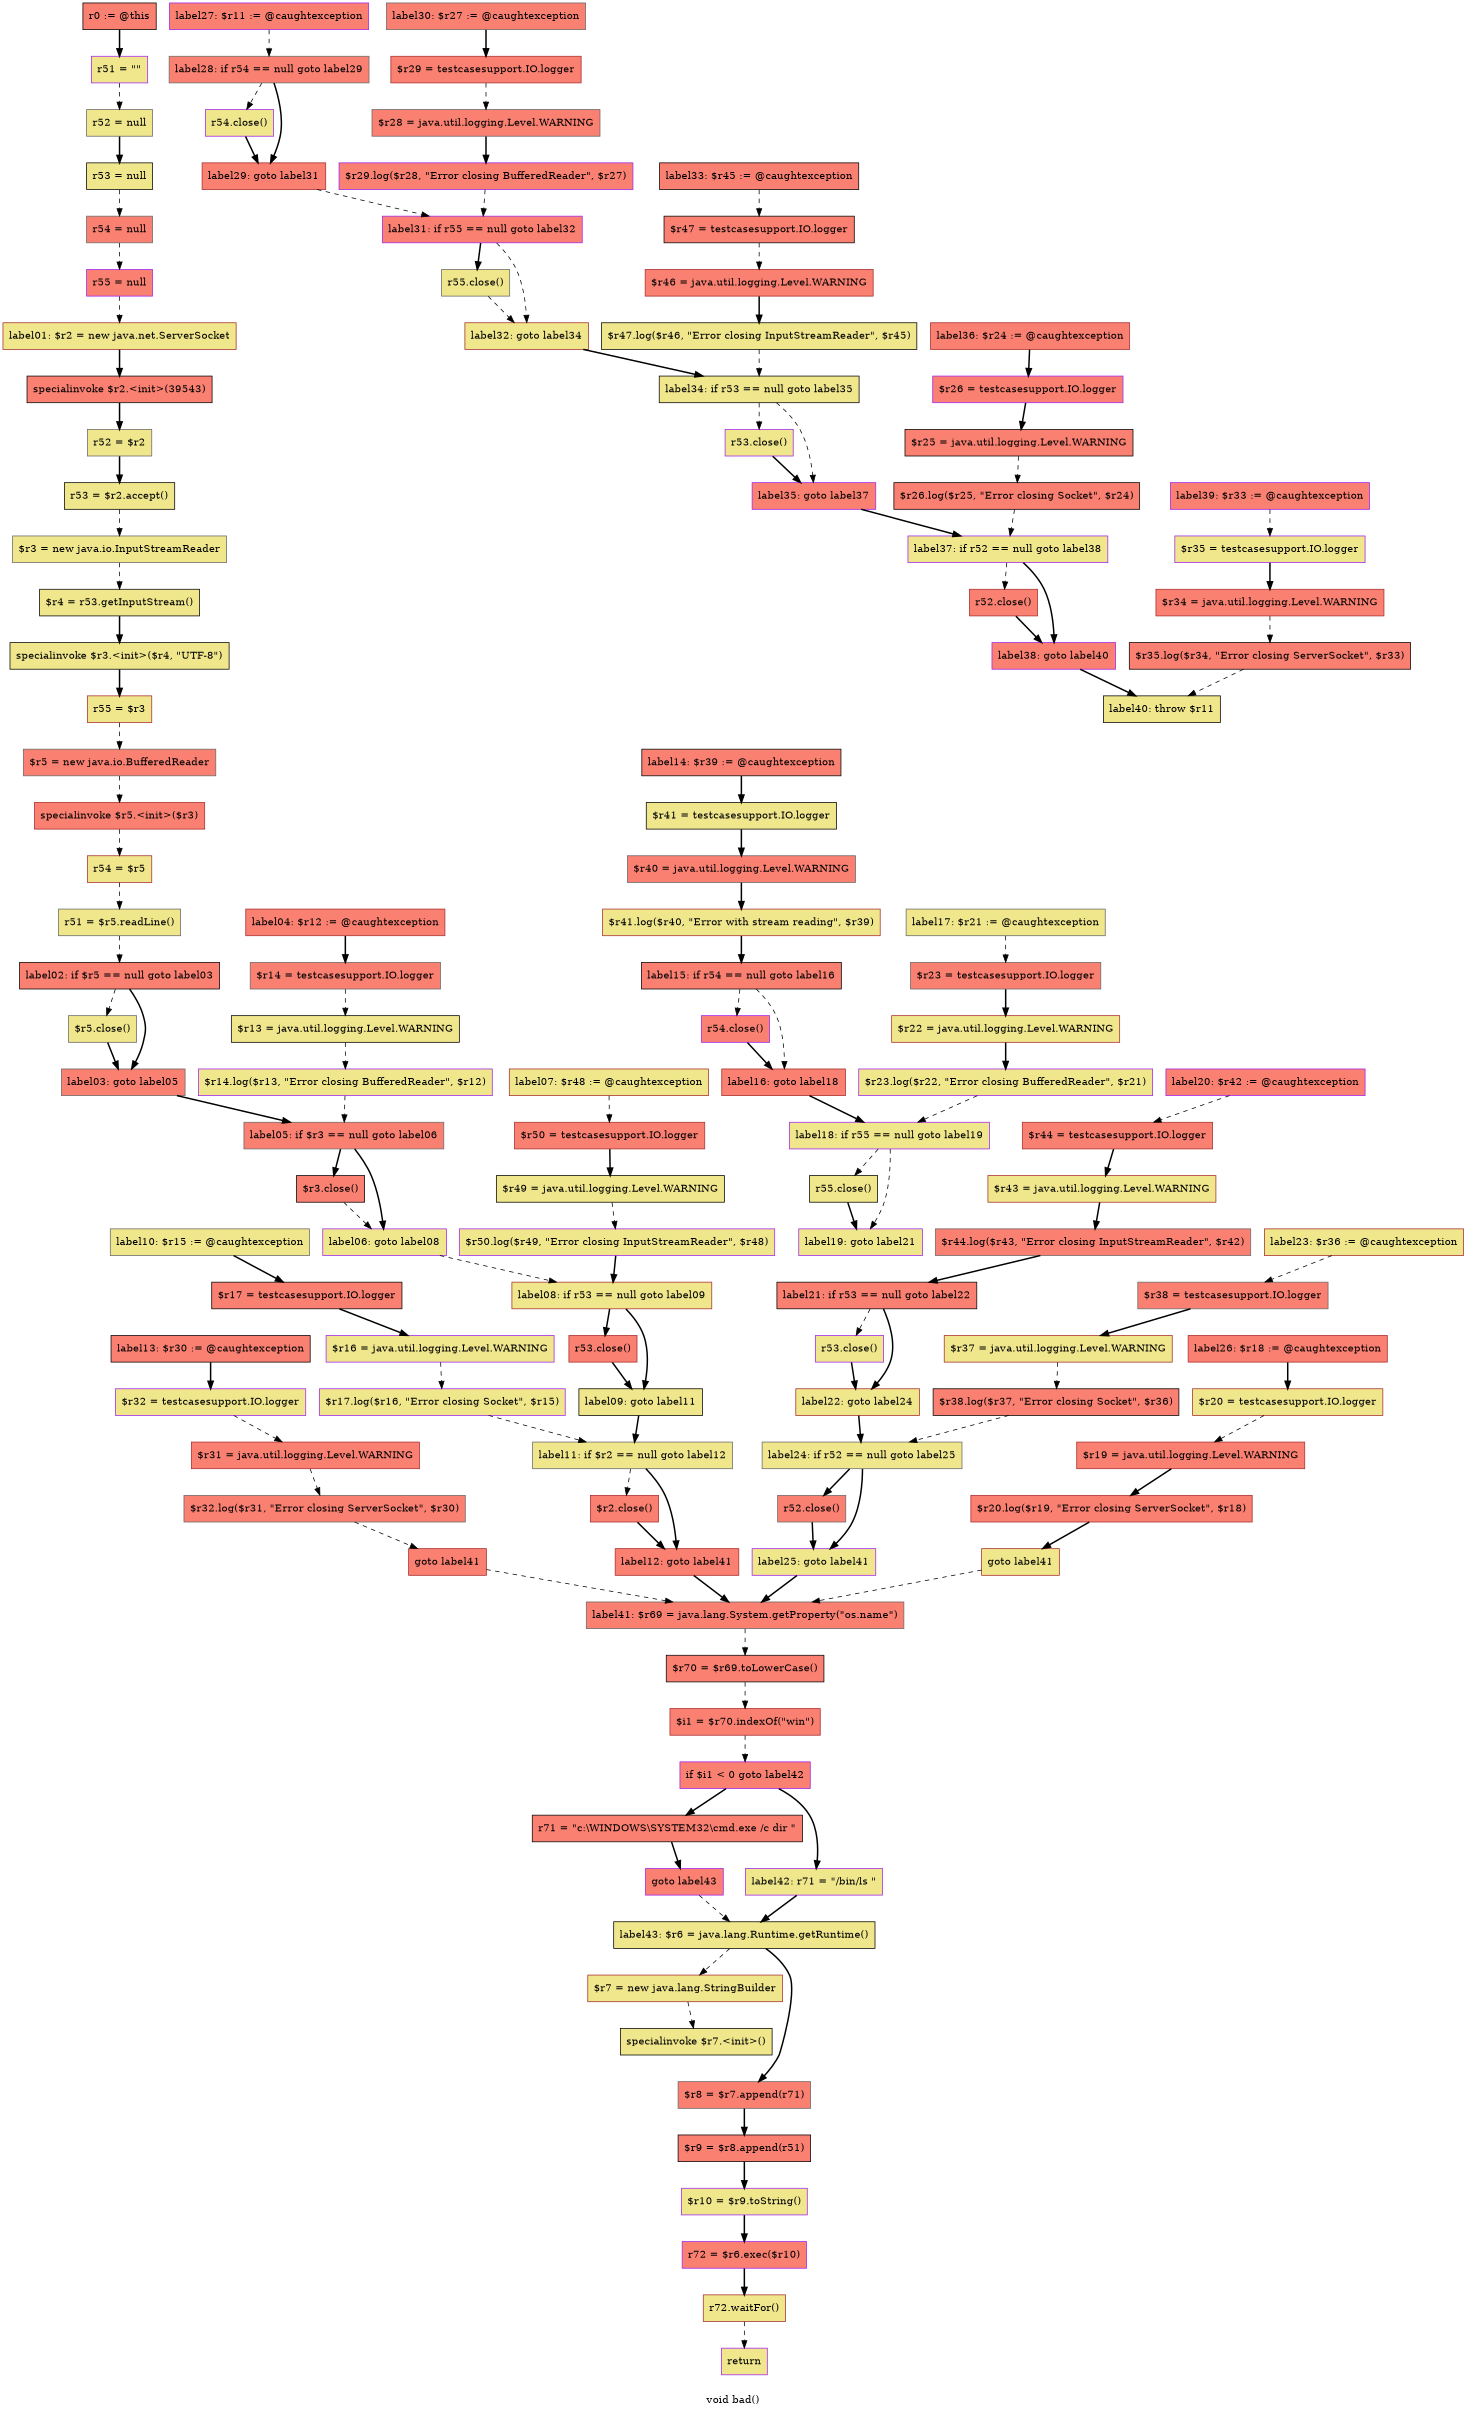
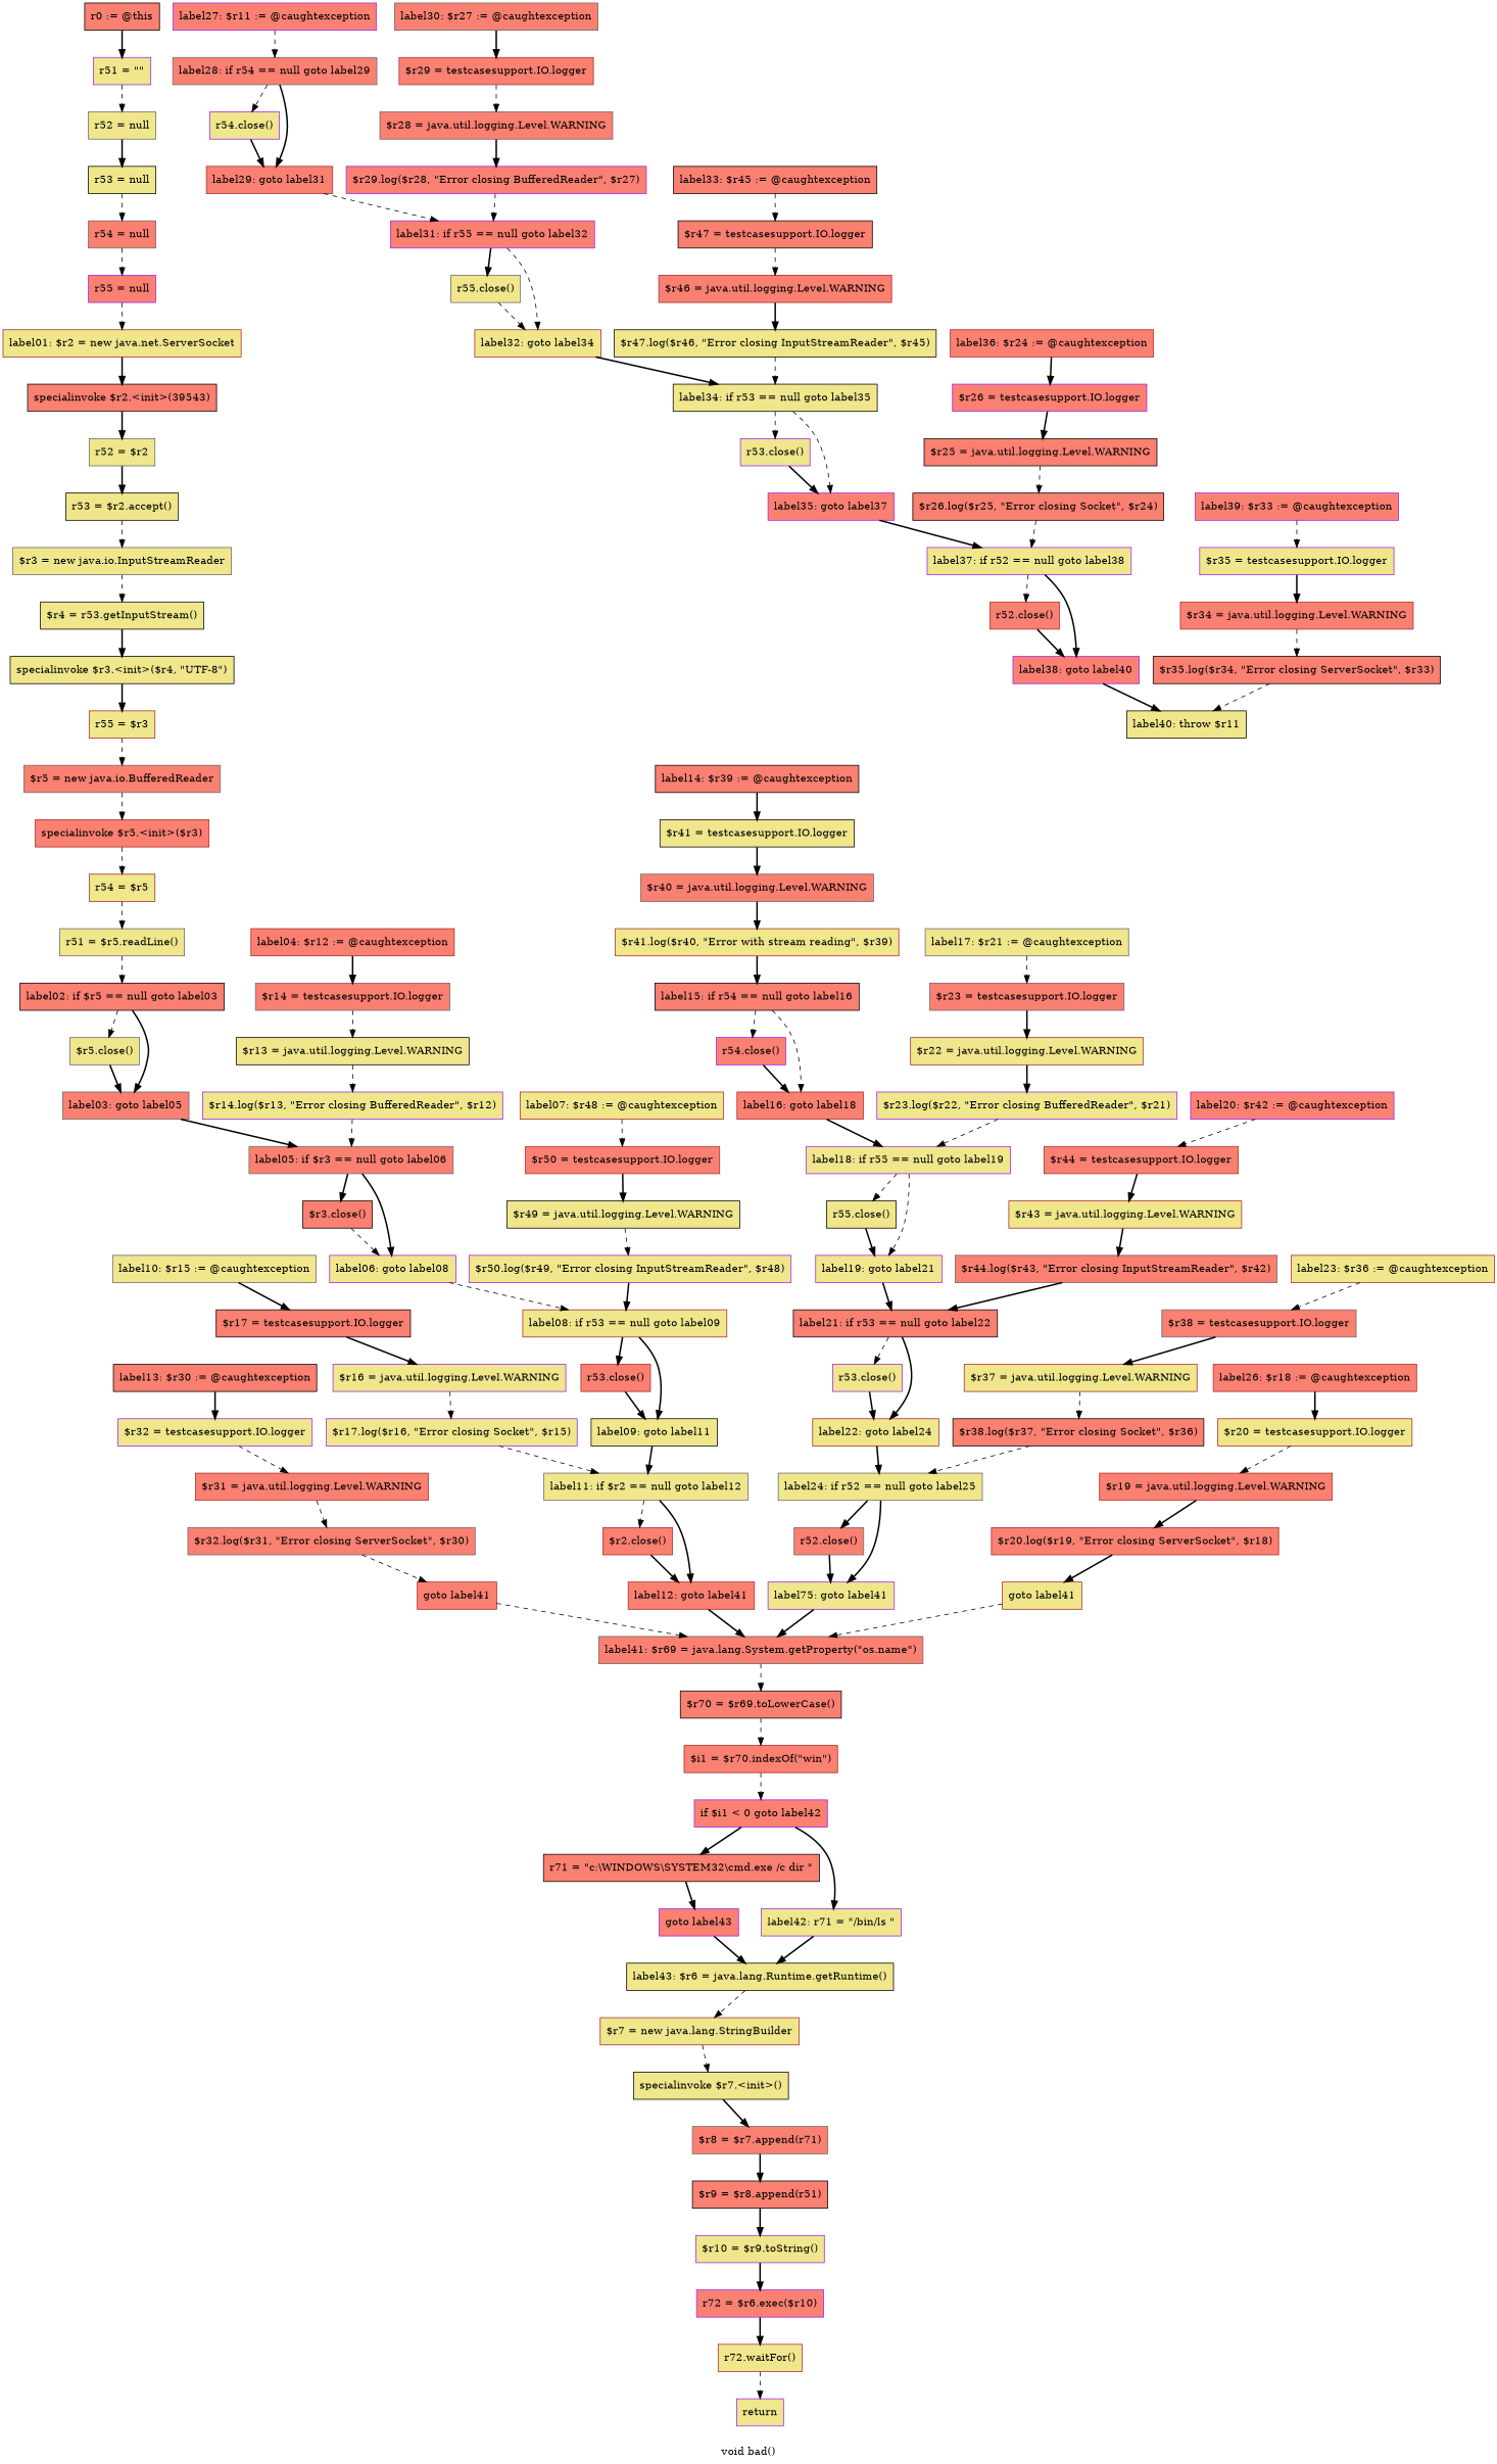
  digraph {
    label="void bad()"
    node [color=brown fillcolor=salmon shape=box style=filled]
    edge [style=bold]
    n1 [color=black label="r0 := @this"]
    n2 [color=purple fillcolor=khaki label="r51 = \"\""]
    n3 [color=gray40 fillcolor=khaki label="r52 = null"]
    n4 [color=black fillcolor=khaki label="r53 = null"]
    n5 [color=gray40 label="r54 = null"]
    n6 [color=purple label="r55 = null"]
    n7 [fillcolor=khaki label="label01: $r2 = new java.net.ServerSocket"]
    n8 [color=black label="specialinvoke $r2.<init>(39543)"]
    n9 [color=gray40 fillcolor=khaki label="r52 = $r2"]
    n10 [color=black fillcolor=khaki label="r53 = $r2.accept()"]
    n11 [color=gray40 fillcolor=khaki label="$r3 = new java.io.InputStreamReader"]
    n12 [color=black fillcolor=khaki label="$r4 = r53.getInputStream()"]
    n13 [color=black fillcolor=khaki label="specialinvoke $r3.<init>($r4, \"UTF-8\")"]
    n14 [fillcolor=khaki label="r55 = $r3"]
    n15 [color=gray40 label="$r5 = new java.io.BufferedReader"]
    n16 [label="specialinvoke $r5.<init>($r3)"]
    n17 [fillcolor=khaki label="r54 = $r5"]
    n18 [color=gray40 fillcolor=khaki label="r51 = $r5.readLine()"]
    n19 [color=black label="label02: if $r5 == null goto label03"]
    n20 [color=gray40 fillcolor=khaki label="$r5.close()"]
    n21 [color=gray40 label="label03: goto label05"]
    n22 [color=gray40 label="label05: if $r3 == null goto label06"]
    n23 [color=black label="$r3.close()"]
    n24 [color=purple fillcolor=khaki label="label06: goto label08"]
    n25 [fillcolor=khaki label="label08: if r53 == null goto label09"]
    n26 [label="label04: $r12 := @caughtexception"]
    n27 [color=gray40 label="$r14 = testcasesupport.IO.logger"]
    n28 [color=black fillcolor=khaki label="$r13 = java.util.logging.Level.WARNING"]
    n29 [color=purple fillcolor=khaki label="$r14.log($r13, \"Error closing BufferedReader\", $r12)"]
    n30 [label="r53.close()"]
    n31 [color=black fillcolor=khaki label="label09: goto label11"]
    n32 [color=gray40 fillcolor=khaki label="label11: if $r2 == null goto label12"]
    n33 [fillcolor=khaki label="label07: $r48 := @caughtexception"]
    n34 [label="$r50 = testcasesupport.IO.logger"]
    n35 [color=black fillcolor=khaki label="$r49 = java.util.logging.Level.WARNING"]
    n36 [color=purple fillcolor=khaki label="$r50.log($r49, \"Error closing InputStreamReader\", $r48)"]
    n37 [label="$r2.close()"]
    n38 [label="label12: goto label41"]
    n39 [color=gray40 label="label41: $r69 = java.lang.System.getProperty(\"os.name\")"]
    n40 [color=gray40 fillcolor=khaki label="label10: $r15 := @caughtexception"]
    n41 [color=black label="$r17 = testcasesupport.IO.logger"]
    n42 [color=purple fillcolor=khaki label="$r16 = java.util.logging.Level.WARNING"]
    n43 [color=purple fillcolor=khaki label="$r17.log($r16, \"Error closing Socket\", $r15)"]
    n44 [color=black label="$r70 = $r69.toLowerCase()"]
    n45 [label="$i1 = $r70.indexOf(\"win\")"]
    n46 [color=black label="label13: $r30 := @caughtexception"]
    n47 [color=purple fillcolor=khaki label="$r32 = testcasesupport.IO.logger"]
    n48 [label="$r31 = java.util.logging.Level.WARNING"]
    n49 [color=gray40 label="$r32.log($r31, \"Error closing ServerSocket\", $r30)"]
    n50 [label="goto label41"]
    n51 [color=black label="label14: $r39 := @caughtexception"]
    n52 [color=black fillcolor=khaki label="$r41 = testcasesupport.IO.logger"]
    n53 [color=gray40 label="$r40 = java.util.logging.Level.WARNING"]
    n54 [fillcolor=khaki label="$r41.log($r40, \"Error with stream reading\", $r39)"]
    n55 [color=black label="label15: if r54 == null goto label16"]
    n56 [color=purple label="r54.close()"]
    n57 [label="label16: goto label18"]
    n58 [color=purple fillcolor=khaki label="label18: if r55 == null goto label19"]
    n59 [color=black fillcolor=khaki label="r55.close()"]
    n60 [color=purple fillcolor=khaki label="label19: goto label21"]
    n61 [color=black label="label21: if r53 == null goto label22"]
    n62 [color=gray40 fillcolor=khaki label="label17: $r21 := @caughtexception"]
    n63 [color=gray40 label="$r23 = testcasesupport.IO.logger"]
    n64 [fillcolor=khaki label="$r22 = java.util.logging.Level.WARNING"]
    n65 [color=purple fillcolor=khaki label="$r23.log($r22, \"Error closing BufferedReader\", $r21)"]
    n66 [color=purple fillcolor=khaki label="r53.close()"]
    n67 [fillcolor=khaki label="label22: goto label24"]
    n68 [color=gray40 fillcolor=khaki label="label24: if r52 == null goto label25"]
    n69 [color=purple label="label20: $r42 := @caughtexception"]
    n70 [label="$r44 = testcasesupport.IO.logger"]
    n71 [fillcolor=khaki label="$r43 = java.util.logging.Level.WARNING"]
    n72 [color=gray40 label="$r44.log($r43, \"Error closing InputStreamReader\", $r42)"]
    n73 [color=gray40 label="r52.close()"]
-   n74 [color=purple fillcolor=khaki label="label25: goto label41"]
+   n74 [color=purple fillcolor=khaki label="label75: goto label41"]
    n75 [fillcolor=khaki label="label23: $r36 := @caughtexception"]
    n76 [color=gray40 label="$r38 = testcasesupport.IO.logger"]
    n77 [fillcolor=khaki label="$r37 = java.util.logging.Level.WARNING"]
    n78 [color=black label="$r38.log($r37, \"Error closing Socket\", $r36)"]
    n79 [label="label26: $r18 := @caughtexception"]
    n80 [fillcolor=khaki label="$r20 = testcasesupport.IO.logger"]
    n81 [label="$r19 = java.util.logging.Level.WARNING"]
    n82 [label="$r20.log($r19, \"Error closing ServerSocket\", $r18)"]
    n83 [fillcolor=khaki label="goto label41"]
    n84 [color=purple label="label27: $r11 := @caughtexception"]
    n85 [color=gray40 label="label28: if r54 == null goto label29"]
    n86 [color=purple fillcolor=khaki label="r54.close()"]
    n87 [label="label29: goto label31"]
    n88 [color=purple label="label31: if r55 == null goto label32"]
    n89 [color=gray40 fillcolor=khaki label="r55.close()"]
    n90 [fillcolor=khaki label="label32: goto label34"]
    n91 [color=black fillcolor=khaki label="label34: if r53 == null goto label35"]
    n92 [color=gray40 label="label30: $r27 := @caughtexception"]
    n93 [label="$r29 = testcasesupport.IO.logger"]
    n94 [color=gray40 label="$r28 = java.util.logging.Level.WARNING"]
    n95 [color=purple label="$r29.log($r28, \"Error closing BufferedReader\", $r27)"]
    n96 [color=purple fillcolor=khaki label="r53.close()"]
    n97 [color=purple label="label35: goto label37"]
    n98 [color=purple fillcolor=khaki label="label37: if r52 == null goto label38"]
    n99 [color=black label="label33: $r45 := @caughtexception"]
    n100 [color=black label="$r47 = testcasesupport.IO.logger"]
    n101 [label="$r46 = java.util.logging.Level.WARNING"]
    n102 [color=black fillcolor=khaki label="$r47.log($r46, \"Error closing InputStreamReader\", $r45)"]
    n103 [label="r52.close()"]
    n104 [color=purple label="label38: goto label40"]
    n105 [color=black fillcolor=khaki label="label40: throw $r11"]
    n106 [label="label36: $r24 := @caughtexception"]
    n107 [color=purple label="$r26 = testcasesupport.IO.logger"]
    n108 [color=black label="$r25 = java.util.logging.Level.WARNING"]
    n109 [color=black label="$r26.log($r25, \"Error closing Socket\", $r24)"]
    n110 [color=purple label="label39: $r33 := @caughtexception"]
    n111 [color=purple fillcolor=khaki label="$r35 = testcasesupport.IO.logger"]
    n112 [label="$r34 = java.util.logging.Level.WARNING"]
    n113 [color=black label="$r35.log($r34, \"Error closing ServerSocket\", $r33)"]
    n114 [color=purple label="if $i1 < 0 goto label42"]
    n115 [color=black label="r71 = \"c:\\WINDOWS\\SYSTEM32\\cmd.exe /c dir \""]
    n116 [color=purple fillcolor=khaki label="label42: r71 = \"/bin/ls \""]
    n117 [color=purple label="goto label43"]
    n118 [color=black fillcolor=khaki label="label43: $r6 = java.lang.Runtime.getRuntime()"]
    n119 [fillcolor=khaki label="$r7 = new java.lang.StringBuilder"]
    n120 [color=black fillcolor=khaki label="specialinvoke $r7.<init>()"]
    n121 [color=gray40 label="$r8 = $r7.append(r71)"]
    n122 [color=black label="$r9 = $r8.append(r51)"]
    n123 [color=purple fillcolor=khaki label="$r10 = $r9.toString()"]
    n124 [color=purple label="r72 = $r6.exec($r10)"]
    n125 [fillcolor=khaki label="r72.waitFor()"]
    n126 [color=purple fillcolor=khaki label=return]
    n1 -> n2
    n2 -> n3 [style=dashed]
    n3 -> n4
    n4 -> n5 [style=dashed]
    n5 -> n6 [style=dashed]
    n6 -> n7 [style=dashed]
    n7 -> n8
    n8 -> n9
    n9 -> n10
    n10 -> n11 [style=dashed]
    n11 -> n12 [style=dashed]
    n12 -> n13
    n13 -> n14
    n14 -> n15 [style=dashed]
    n15 -> n16 [style=dashed]
    n16 -> n17 [style=dashed]
    n17 -> n18 [style=dashed]
    n18 -> n19 [style=dashed]
    n19 -> n20 [style=dashed]
    n19 -> n21
    n20 -> n21
    n21 -> n22
    n22 -> n23
    n22 -> n24
    n23 -> n24 [style=dashed]
    n24 -> n25 [style=dashed]
    n25 -> n30
    n25 -> n31
    n26 -> n27
    n27 -> n28 [style=dashed]
    n28 -> n29 [style=dashed]
    n29 -> n22 [style=dashed]
    n30 -> n31
    n31 -> n32
    n32 -> n37 [style=dashed]
    n32 -> n38
    n33 -> n34 [style=dashed]
    n34 -> n35
    n35 -> n36 [style=dashed]
    n36 -> n25
    n37 -> n38
    n38 -> n39
    n39 -> n44 [style=dashed]
    n40 -> n41
    n41 -> n42
    n42 -> n43 [style=dashed]
    n43 -> n32 [style=dashed]
    n44 -> n45 [style=dashed]
    n45 -> n114 [style=dashed]
    n46 -> n47
    n47 -> n48 [style=dashed]
    n48 -> n49 [style=dashed]
    n49 -> n50 [style=dashed]
    n50 -> n39 [style=dashed]
    n51 -> n52
    n52 -> n53
    n53 -> n54
    n54 -> n55
    n55 -> n56 [style=dashed]
    n55 -> n57 [style=dashed]
    n56 -> n57
    n57 -> n58
    n58 -> n59 [style=dashed]
    n58 -> n60 [style=dashed]
    n59 -> n60
+   n60 -> n61
    n61 -> n66 [style=dashed]
    n61 -> n67
    n62 -> n63 [style=dashed]
    n63 -> n64
    n64 -> n65
    n65 -> n58 [style=dashed]
    n66 -> n67
    n67 -> n68
    n68 -> n73
    n68 -> n74
    n69 -> n70 [style=dashed]
    n70 -> n71
    n71 -> n72
    n72 -> n61
    n73 -> n74
    n74 -> n39
    n75 -> n76 [style=dashed]
    n76 -> n77
    n77 -> n78 [style=dashed]
    n78 -> n68 [style=dashed]
    n79 -> n80
    n80 -> n81 [style=dashed]
    n81 -> n82
    n82 -> n83
    n83 -> n39 [style=dashed]
    n84 -> n85 [style=dashed]
    n85 -> n86 [style=dashed]
    n85 -> n87
    n86 -> n87
    n87 -> n88 [style=dashed]
    n88 -> n89
    n88 -> n90 [style=dashed]
    n89 -> n90 [style=dashed]
    n90 -> n91
    n91 -> n96 [style=dashed]
    n91 -> n97 [style=dashed]
    n92 -> n93
    n93 -> n94 [style=dashed]
    n94 -> n95
    n95 -> n88 [style=dashed]
    n96 -> n97
    n97 -> n98
    n98 -> n103 [style=dashed]
    n98 -> n104
    n99 -> n100 [style=dashed]
    n100 -> n101 [style=dashed]
    n101 -> n102
    n102 -> n91 [style=dashed]
    n103 -> n104
    n104 -> n105
    n106 -> n107
    n107 -> n108
    n108 -> n109 [style=dashed]
    n109 -> n98 [style=dashed]
    n110 -> n111 [style=dashed]
    n111 -> n112
    n112 -> n113 [style=dashed]
    n113 -> n105 [style=dashed]
    n114 -> n115
    n114 -> n116
    n115 -> n117
    n116 -> n118
-   n117 -> n118 [style=dashed]
+   n117 -> n118
    n118 -> n119 [style=dashed]
    n119 -> n120 [style=dashed]
-   n118 -> n121
+   n120 -> n121
    n121 -> n122
    n122 -> n123
    n123 -> n124
    n124 -> n125
    n125 -> n126 [style=dashed]
  }
